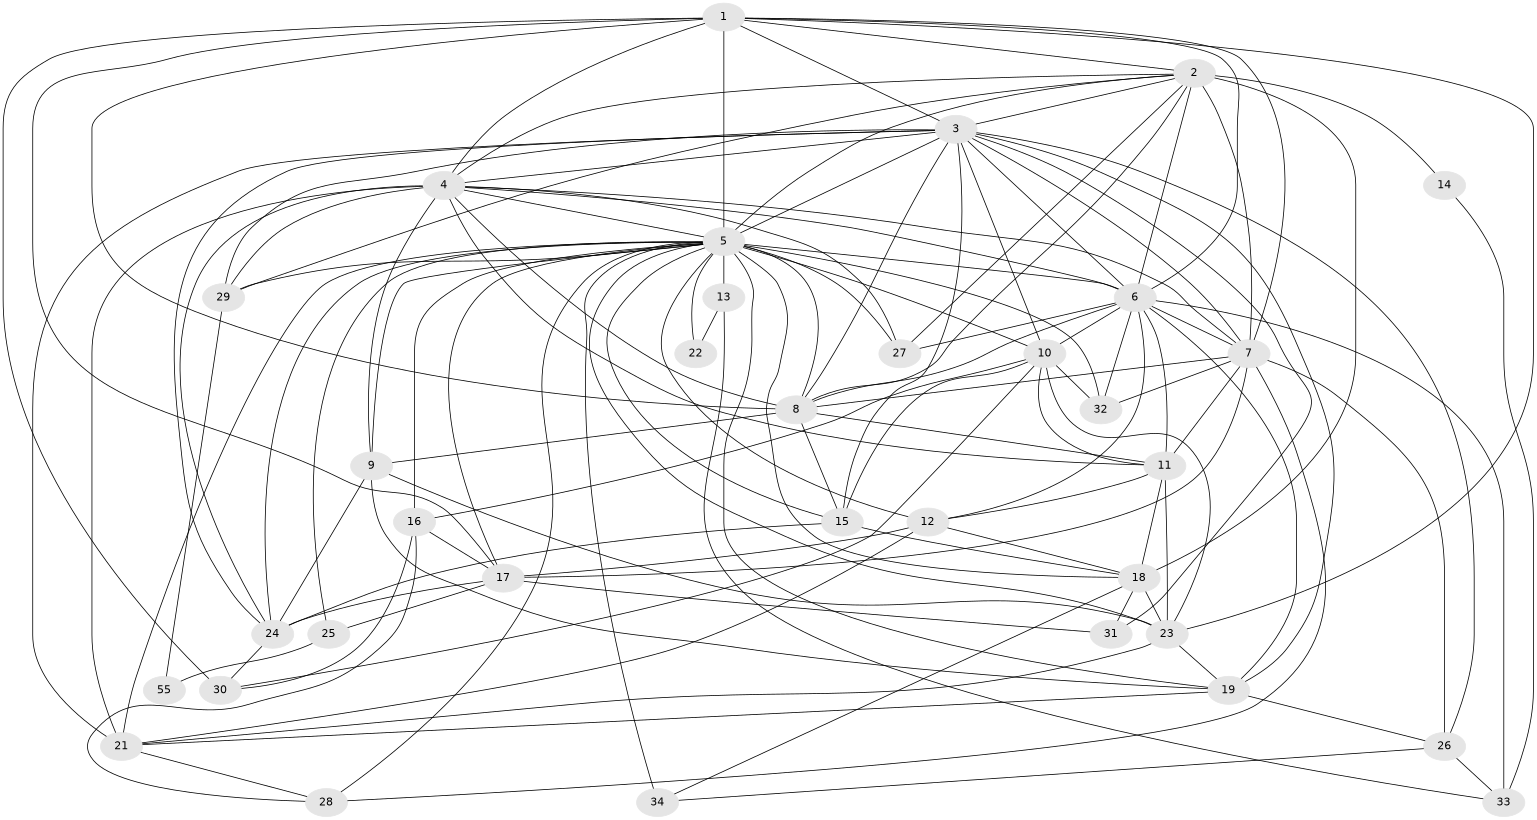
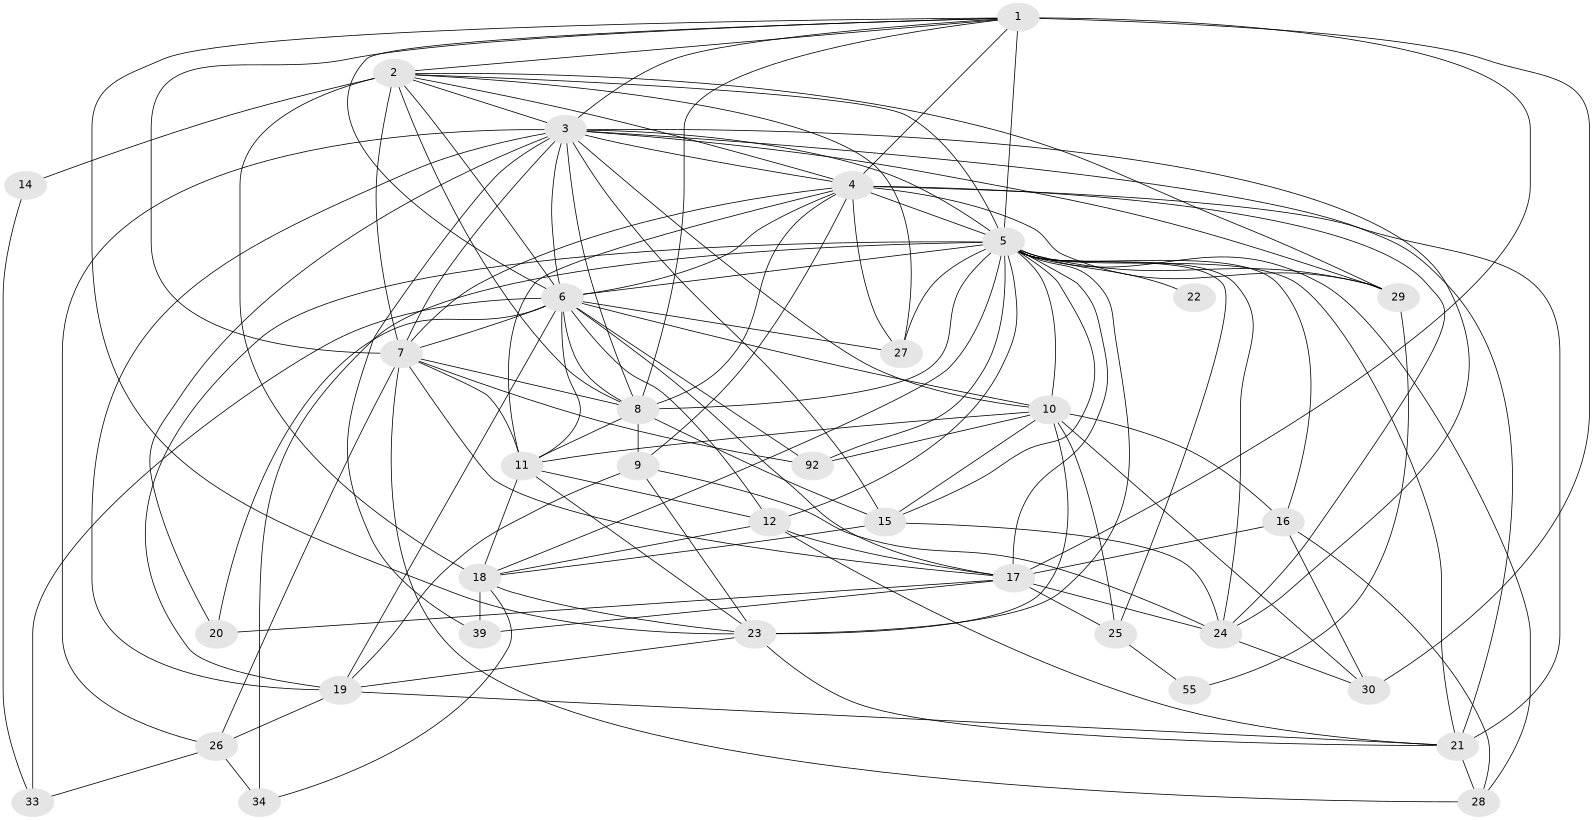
  graph {
    fontname="DejaVu Sans"
    node [color=gray90 fontname="DejaVu Sans" style=filled]
    edge [fontname="DejaVu Sans" weight=1.0]
    1
    2
    3
    4
    5
    6
    7
    8
    17
    23
    30
    14
    18
    27
    29
    10
    15
    19
+   20
    21
    24
    26
-   31
+   31 [label=39]
    9
    11
    12
-   13
    16
    22
    25
    28
-   32
+   32 [label=92]
    34
    33
    n35 [label=55]
    1 -- 2
    1 -- 3
    1 -- 4
    1 -- 5 [weight=2.0]
    1 -- 6 [weight=3.0]
    1 -- 7
    1 -- 8
    1 -- 17
    1 -- 23
    1 -- 30 [weight=4.0]
    2 -- 3
    2 -- 4
    2 -- 5 [weight=2.0]
    2 -- 6 [weight=2.0]
    2 -- 7
    2 -- 8 [weight=2.0]
    2 -- 14
    2 -- 18 [weight=9.0]
    2 -- 27
    2 -- 29
    3 -- 4
    3 -- 5 [weight=3.0]
    3 -- 6 [weight=2.0]
    3 -- 7
    3 -- 8
    3 -- 29
    3 -- 10
    3 -- 15
    3 -- 19 [weight=2.0]
+   3 -- 20
    3 -- 21
    3 -- 24
    3 -- 26
    3 -- 31 [weight=2.0]
    4 -- 5 [weight=2.0]
    4 -- 6 [weight=2.0]
    4 -- 7
    4 -- 8 [weight=2.0]
    4 -- 27
    4 -- 29
    4 -- 21 [weight=10.0]
    4 -- 24
    4 -- 9
    4 -- 11 [weight=3.0]
    5 -- 6 [weight=4.0]
    5 -- 8 [weight=3.0]
    5 -- 17
    5 -- 23 [weight=2.0]
    5 -- 18
    5 -- 27
    5 -- 29
    5 -- 10 [weight=2.0]
    5 -- 15
    5 -- 19
    5 -- 21 [weight=2.0]
    5 -- 24
-   5 -- 9
    5 -- 12
-   5 -- 13 [weight=3.0]
    5 -- 16 [weight=2.0]
    5 -- 22
    5 -- 25 [weight=2.0]
    5 -- 28
    5 -- 32
    5 -- 34 [weight=2.0]
    6 -- 7 [weight=2.0]
    6 -- 8 [weight=2.0]
+   6 -- 17
    6 -- 27
    6 -- 10
    6 -- 19
+   6 -- 20
    6 -- 11
    6 -- 12
    6 -- 32
    6 -- 33 [weight=2.0]
    7 -- 8
    7 -- 17 [weight=2.0]
    7 -- 26
    7 -- 11 [weight=7.0]
    7 -- 28
    7 -- 32
    8 -- 15
    8 -- 9 [weight=5.0]
    8 -- 11
+   17 -- 20
    17 -- 24
    17 -- 31
    17 -- 25 [weight=3.0]
    23 -- 19
    14 -- 33
    18 -- 23
    18 -- 31
    18 -- 34
    29 -- n35
    10 -- 23
    10 -- 30
    10 -- 15
    10 -- 11
    10 -- 16 [weight=2.0]
+   10 -- 25
    10 -- 32
    15 -- 18 [weight=3.0]
    15 -- 24
    19 -- 21
    19 -- 26
    21 -- 23 [weight=2.0]
    21 -- 28
    24 -- 30
    26 -- 34
    26 -- 33
    9 -- 23
    9 -- 19
    9 -- 24
    11 -- 23
    11 -- 18
    11 -- 12
    12 -- 17 [weight=2.0]
    12 -- 18
    12 -- 21
-   13 -- 22
-   13 -- 33
    16 -- 17 [weight=6.0]
    16 -- 30
    16 -- 28
    25 -- n35
  }
